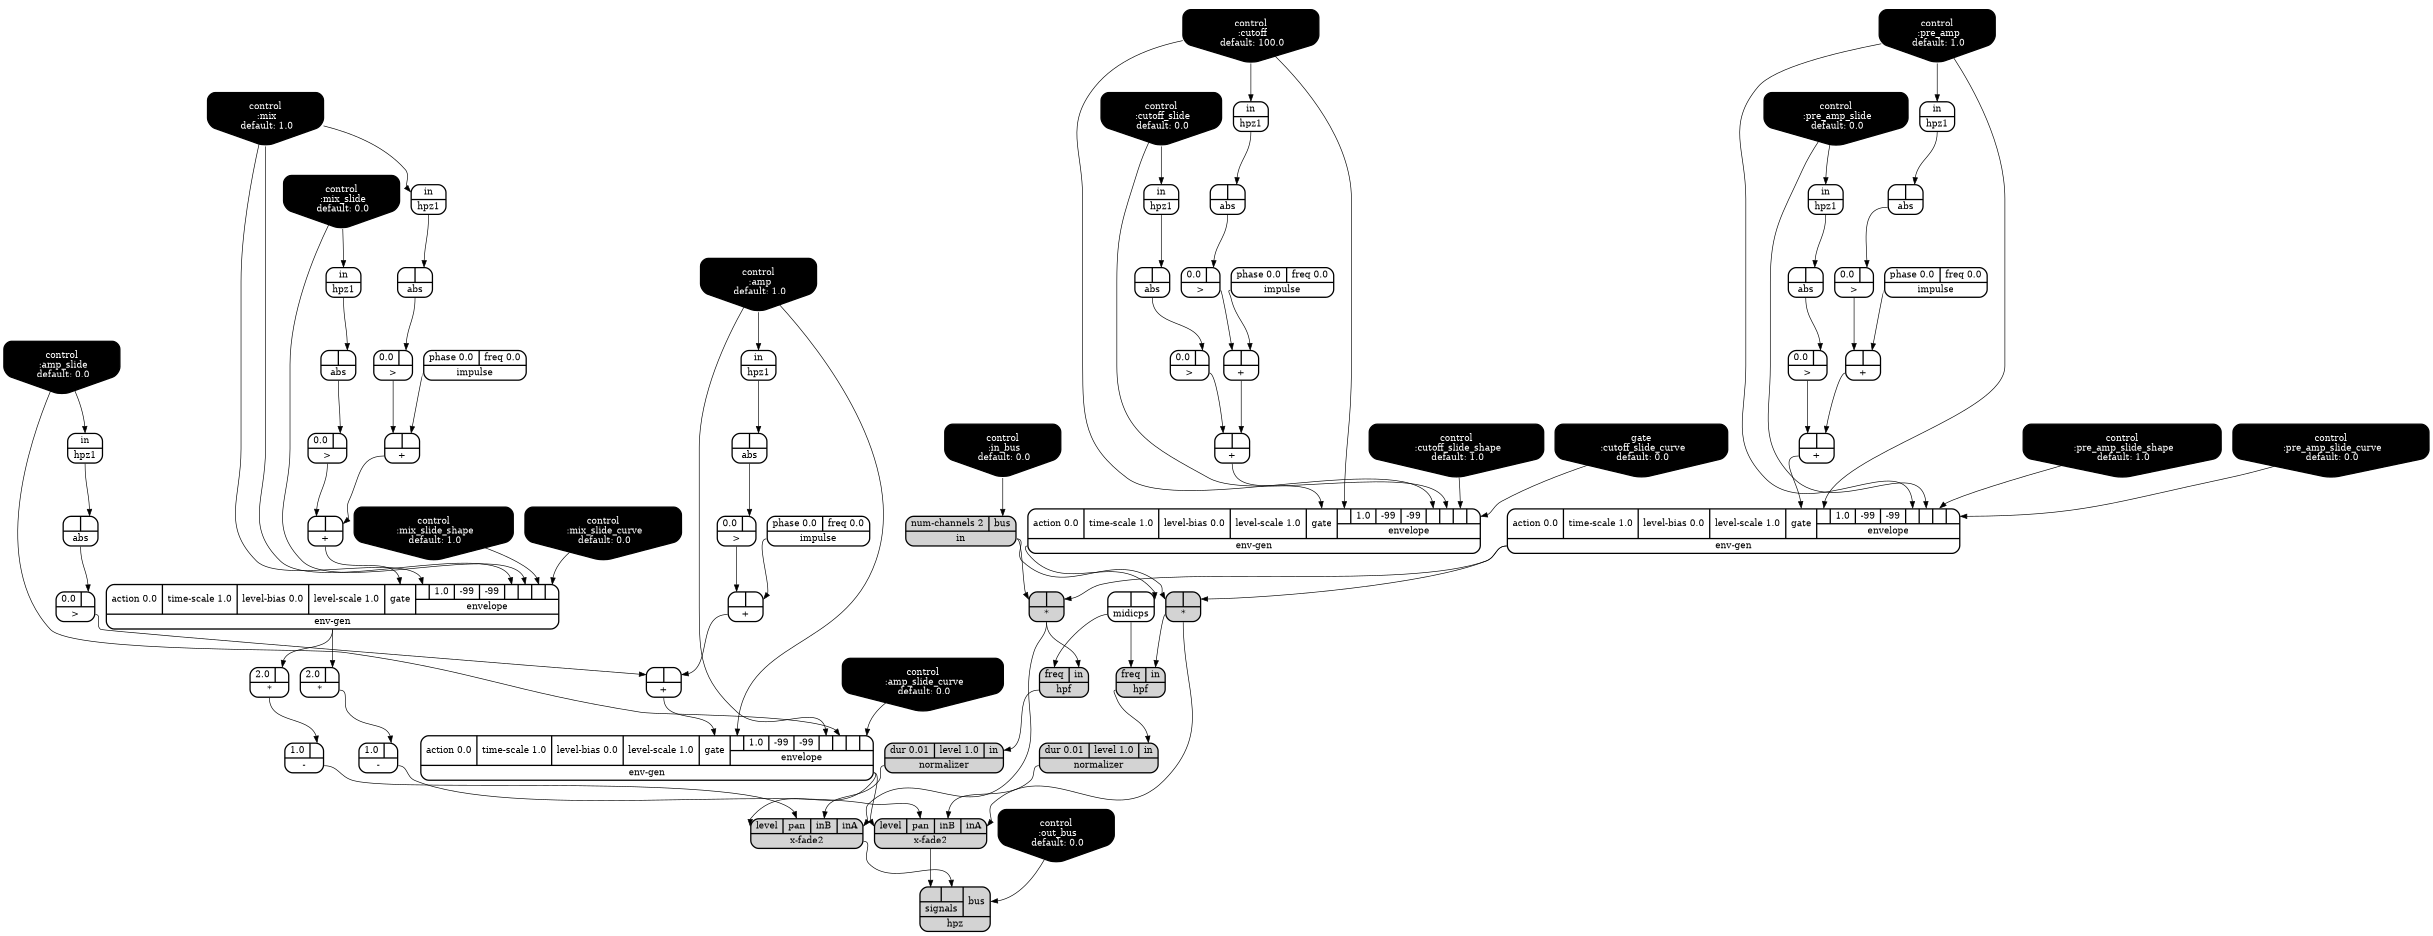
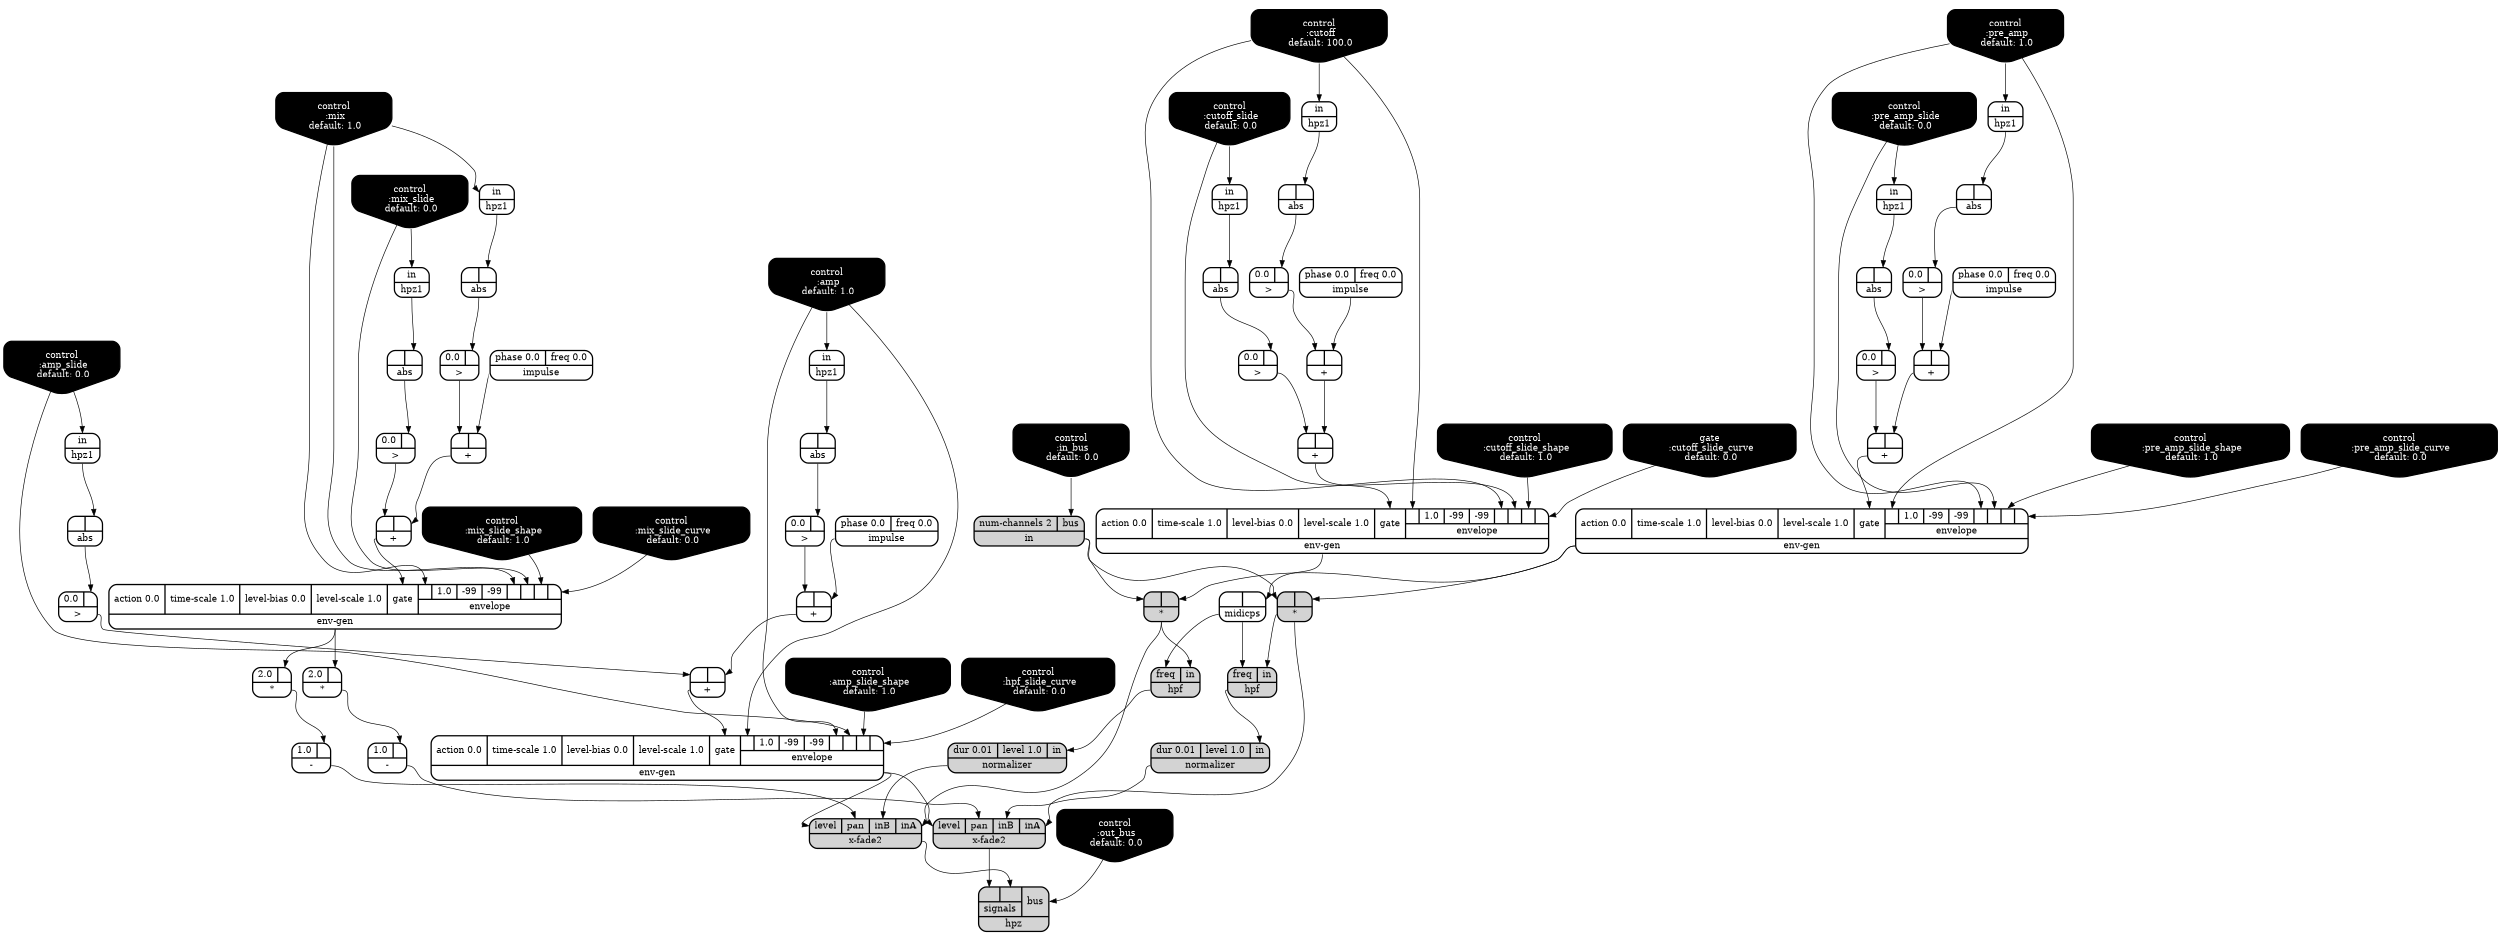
  digraph {
    node [rankdir=LR shape=record style="bold, rounded"]
    edge [headport=a tailport=__UG_NAME__]
    n1 [label="{{ <b> |<a> } |<__UG_NAME__>* }" style="filled, bold, rounded"]
    n2 [label="{{ <freq> freq|<in> in} |<__UG_NAME__>hpf }" style="filled, bold, rounded"]
    n3 [label="{{ <level> level|<pan> pan|<inb> inB|<ina> inA} |<__UG_NAME__>x-fade2 }" style="filled, bold, rounded"]
    n4 [label="{{ <dur> dur 0.01|<level> level 1.0|<in> in} |<__UG_NAME__>normalizer }" style="filled, bold, rounded"]
    n5 [label="{{ {{<signals___x____fade2___0>|<signals___x____fade2___1>}|signals}|<bus> bus} |<__UG_NAME__>hpz }" style="filled, bold, rounded"]
    n6 [label="{{ <b> |<a> } |<__UG_NAME__>* }" style="filled, bold, rounded"]
    n7 [label="{{ <freq> freq|<in> in} |<__UG_NAME__>hpf }" style="filled, bold, rounded"]
    n8 [label="{{ <level> level|<pan> pan|<inb> inB|<ina> inA} |<__UG_NAME__>x-fade2 }" style="filled, bold, rounded"]
    n9 [label="{{ <dur> dur 0.01|<level> level 1.0|<in> in} |<__UG_NAME__>normalizer }" style="filled, bold, rounded"]
    n10 [label="{{ <b> 2.0|<a> } |<__UG_NAME__>* }"]
    n11 [label="{{ <b> 1.0|<a> } |<__UG_NAME__>- }"]
    n12 [label="{{ <b> 2.0|<a> } |<__UG_NAME__>* }"]
    n13 [label="{{ <b> 1.0|<a> } |<__UG_NAME__>- }"]
    n14 [label="{{ <b> |<a> } |<__UG_NAME__>+ }"]
    n15 [label="{{ <b> |<a> } |<__UG_NAME__>+ }"]
    n16 [label="{{ <action> action 0.0|<time____scale> time-scale 1.0|<level____bias> level-bias 0.0|<level____scale> level-scale 1.0|<gate> gate|{{<envelope___control___0>|1.0|-99|-99|<envelope___control___4>|<envelope___control___5>|<envelope___control___6>|<envelope___control___7>}|envelope}} |<__UG_NAME__>env-gen }"]
    n17 [label="{{ <b> |<a> } |<__UG_NAME__>+ }"]
    n18 [label="{{ <b> |<a> } |<__UG_NAME__>+ }"]
    n19 [label="{{ <action> action 0.0|<time____scale> time-scale 1.0|<level____bias> level-bias 0.0|<level____scale> level-scale 1.0|<gate> gate|{{<envelope___control___0>|1.0|-99|-99|<envelope___control___4>|<envelope___control___5>|<envelope___control___6>|<envelope___control___7>}|envelope}} |<__UG_NAME__>env-gen }"]
    n20 [label="{{ <b> |<a> } |<__UG_NAME__>midicps }"]
    n21 [label="{{ <b> |<a> } |<__UG_NAME__>+ }"]
    n22 [label="{{ <b> |<a> } |<__UG_NAME__>+ }"]
    n23 [label="{{ <action> action 0.0|<time____scale> time-scale 1.0|<level____bias> level-bias 0.0|<level____scale> level-scale 1.0|<gate> gate|{{<envelope___control___0>|1.0|-99|-99|<envelope___control___4>|<envelope___control___5>|<envelope___control___6>|<envelope___control___7>}|envelope}} |<__UG_NAME__>env-gen }"]
    n24 [label="{{ <b> |<a> } |<__UG_NAME__>+ }"]
    n25 [label="{{ <b> |<a> } |<__UG_NAME__>+ }"]
    n26 [label="{{ <action> action 0.0|<time____scale> time-scale 1.0|<level____bias> level-bias 0.0|<level____scale> level-scale 1.0|<gate> gate|{{<envelope___control___0>|1.0|-99|-99|<envelope___control___4>|<envelope___control___5>|<envelope___control___6>|<envelope___control___7>}|envelope}} |<__UG_NAME__>env-gen }"]
    n27 [label="{{ <b> 0.0|<a> } |<__UG_NAME__>\> }"]
    n28 [label="{{ <b> 0.0|<a> } |<__UG_NAME__>\> }"]
    n29 [label="{{ <b> 0.0|<a> } |<__UG_NAME__>\> }"]
    n30 [label="{{ <b> 0.0|<a> } |<__UG_NAME__>\> }"]
    n31 [label="{{ <b> 0.0|<a> } |<__UG_NAME__>\> }"]
    n32 [label="{{ <b> 0.0|<a> } |<__UG_NAME__>\> }"]
    n33 [label="{{ <b> 0.0|<a> } |<__UG_NAME__>\> }"]
    n34 [label="{{ <b> 0.0|<a> } |<__UG_NAME__>\> }"]
    n35 [label="{{ <b> |<a> } |<__UG_NAME__>abs }"]
    n36 [label="{{ <b> |<a> } |<__UG_NAME__>abs }"]
    n37 [label="{{ <b> |<a> } |<__UG_NAME__>abs }"]
    n38 [label="{{ <b> |<a> } |<__UG_NAME__>abs }"]
    n39 [label="{{ <b> |<a> } |<__UG_NAME__>abs }"]
    n40 [label="{{ <b> |<a> } |<__UG_NAME__>abs }"]
    n41 [label="{{ <b> |<a> } |<__UG_NAME__>abs }"]
    n42 [label="{{ <b> |<a> } |<__UG_NAME__>abs }"]
    n43 [fillcolor=black fontcolor=white label="control\n :amp\n default: 1.0" shape=invhouse style="rounded, filled, bold" rankdir=""]
    n44 [label="{{ <in> in} |<__UG_NAME__>hpz1 }"]
    n45 [fillcolor=black fontcolor=white label="control\n :amp_slide\n default: 0.0" shape=invhouse style="rounded, filled, bold" rankdir=""]
    n46 [label="{{ <in> in} |<__UG_NAME__>hpz1 }"]
-   n48 [fillcolor=black fontcolor=white label="control\n :amp_slide_curve\n default: 0.0" shape=invhouse style="rounded, filled, bold" rankdir=""]
+   n47 [fillcolor=black fontcolor=white label="control\n :amp_slide_shape\n default: 1.0" shape=invhouse style="rounded, filled, bold" rankdir=""]
+   n48 [fillcolor=black fontcolor=white label="control\n :hpf_slide_curve\n default: 0.0" shape=invhouse style="rounded, filled, bold" rankdir=""]
    n49 [fillcolor=black fontcolor=white label="control\n :mix\n default: 1.0" shape=invhouse style="rounded, filled, bold" rankdir=""]
    n50 [label="{{ <in> in} |<__UG_NAME__>hpz1 }"]
    n51 [fillcolor=black fontcolor=white label="control\n :mix_slide\n default: 0.0" shape=invhouse style="rounded, filled, bold" rankdir=""]
    n52 [label="{{ <in> in} |<__UG_NAME__>hpz1 }"]
    n53 [fillcolor=black fontcolor=white label="control\n :mix_slide_shape\n default: 1.0" shape=invhouse style="rounded, filled, bold" rankdir=""]
    n54 [fillcolor=black fontcolor=white label="control\n :mix_slide_curve\n default: 0.0" shape=invhouse style="rounded, filled, bold" rankdir=""]
    n55 [fillcolor=black fontcolor=white label="control\n :pre_amp\n default: 1.0" shape=invhouse style="rounded, filled, bold" rankdir=""]
    n56 [label="{{ <in> in} |<__UG_NAME__>hpz1 }"]
    n57 [fillcolor=black fontcolor=white label="control\n :pre_amp_slide\n default: 0.0" shape=invhouse style="rounded, filled, bold" rankdir=""]
    n58 [label="{{ <in> in} |<__UG_NAME__>hpz1 }"]
    n59 [fillcolor=black fontcolor=white label="control\n :pre_amp_slide_shape\n default: 1.0" shape=invhouse style="rounded, filled, bold" rankdir=""]
    n60 [fillcolor=black fontcolor=white label="control\n :pre_amp_slide_curve\n default: 0.0" shape=invhouse style="rounded, filled, bold" rankdir=""]
    n61 [fillcolor=black fontcolor=white label="control\n :cutoff\n default: 100.0" shape=invhouse style="rounded, filled, bold" rankdir=""]
    n62 [label="{{ <in> in} |<__UG_NAME__>hpz1 }"]
    n63 [fillcolor=black fontcolor=white label="control\n :cutoff_slide\n default: 0.0" shape=invhouse style="rounded, filled, bold" rankdir=""]
    n64 [label="{{ <in> in} |<__UG_NAME__>hpz1 }"]
    n65 [fillcolor=black fontcolor=white label="control\n :cutoff_slide_shape\n default: 1.0" shape=invhouse style="rounded, filled, bold" rankdir=""]
    n66 [fillcolor=black fontcolor=white label="gate\n :cutoff_slide_curve\n default: 0.0" shape=invhouse style="rounded, filled, bold" rankdir=""]
    n67 [fillcolor=black fontcolor=white label="control\n :in_bus\n default: 0.0" shape=invhouse style="rounded, filled, bold" rankdir=""]
    n68 [label="{{ <num____channels> num-channels 2|<bus> bus} |<__UG_NAME__>in }" style="filled, bold, rounded"]
    n69 [fillcolor=black fontcolor=white label="control\n :out_bus\n default: 0.0" shape=invhouse style="rounded, filled, bold" rankdir=""]
    n70 [label="{{ <phase> phase 0.0|<freq> freq 0.0} |<__UG_NAME__>impulse }"]
    n71 [label="{{ <phase> phase 0.0|<freq> freq 0.0} |<__UG_NAME__>impulse }"]
    n72 [label="{{ <phase> phase 0.0|<freq> freq 0.0} |<__UG_NAME__>impulse }"]
    n73 [label="{{ <phase> phase 0.0|<freq> freq 0.0} |<__UG_NAME__>impulse }"]
    n1 -> n2 [headport=in]
    n1 -> n3 [headport=ina]
    n2 -> n4 [headport=in]
    n3 -> n5 [headport=signals___x____fade2___0]
    n4 -> n3 [headport=inb]
    n6 -> n7 [headport=in]
    n6 -> n8 [headport=ina]
    n7 -> n9 [headport=in]
    n8 -> n5 [headport=signals___x____fade2___1]
    n9 -> n8 [headport=inb]
    n10 -> n11
    n11 -> n8 [headport=pan]
    n12 -> n13
    n13 -> n3 [headport=pan]
    n14 -> n15
    n15 -> n16 [headport=gate]
    n16 -> n1
    n16 -> n6
    n17 -> n18
    n18 -> n19 [headport=gate]
    n19 -> n20
    n20 -> n2 [headport=freq]
    n20 -> n7 [headport=freq]
    n21 -> n22
    n22 -> n23 [headport=gate]
    n23 -> n10
    n23 -> n12
    n24 -> n25
    n25 -> n26 [headport=gate]
    n26 -> n3 [headport=level]
    n26 -> n8 [headport=level]
    n27 -> n14 [headport=b]
    n28 -> n15 [headport=b]
    n29 -> n17 [headport=b]
    n30 -> n18 [headport=b]
    n31 -> n21 [headport=b]
    n32 -> n22 [headport=b]
    n33 -> n24 [headport=b]
    n34 -> n25 [headport=b]
    n35 -> n27
    n36 -> n28
    n37 -> n29
    n38 -> n30
    n39 -> n33
    n40 -> n34
    n41 -> n31
    n42 -> n32
    n43 -> n26 [headport=envelope___control___0]
    n43 -> n26 [headport=envelope___control___4]
    n43 -> n44 [headport=in]
    n44 -> n39
    n45 -> n26 [headport=envelope___control___5]
    n45 -> n46 [headport=in]
    n46 -> n40
+   n47 -> n26 [headport=envelope___control___6]
    n48 -> n26 [headport=envelope___control___7]
    n49 -> n23 [headport=envelope___control___0]
    n49 -> n23 [headport=envelope___control___4]
    n49 -> n50 [headport=in]
    n50 -> n41
    n51 -> n23 [headport=envelope___control___5]
    n51 -> n52 [headport=in]
    n52 -> n42
    n53 -> n23 [headport=envelope___control___6]
    n54 -> n23 [headport=envelope___control___7]
    n55 -> n16 [headport=envelope___control___0]
    n55 -> n16 [headport=envelope___control___4]
    n55 -> n56 [headport=in]
    n56 -> n35
    n57 -> n16 [headport=envelope___control___5]
    n57 -> n58 [headport=in]
    n58 -> n36
    n59 -> n16 [headport=envelope___control___6]
    n60 -> n16 [headport=envelope___control___7]
    n61 -> n19 [headport=envelope___control___0]
    n61 -> n19 [headport=envelope___control___4]
    n61 -> n62 [headport=in]
    n62 -> n37
    n63 -> n19 [headport=envelope___control___5]
    n63 -> n64 [headport=in]
    n64 -> n38
    n65 -> n19 [headport=envelope___control___6]
    n66 -> n19 [headport=envelope___control___7]
    n67 -> n68 [headport=bus]
    n68 -> n1 [headport=b]
    n68 -> n6 [headport=b]
    n69 -> n5 [headport=bus]
    n70 -> n14
    n71 -> n17
    n72 -> n21
    n73 -> n24
  }
